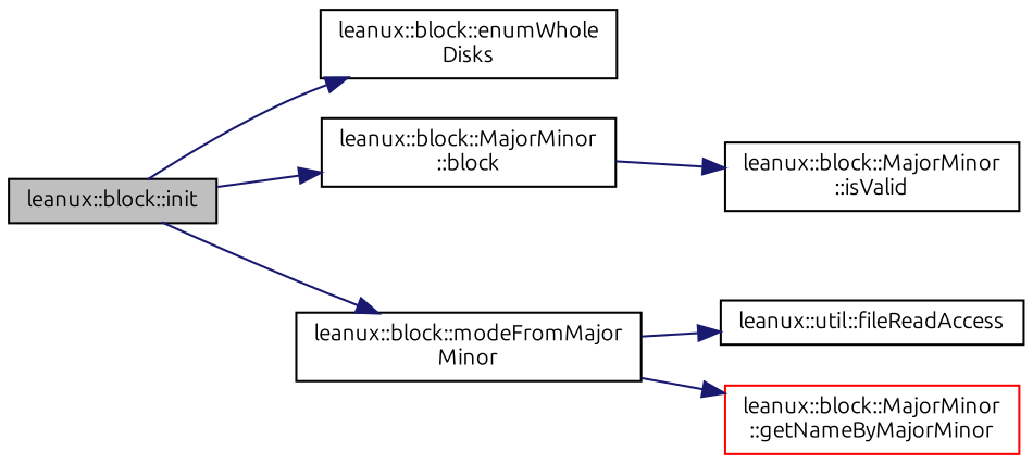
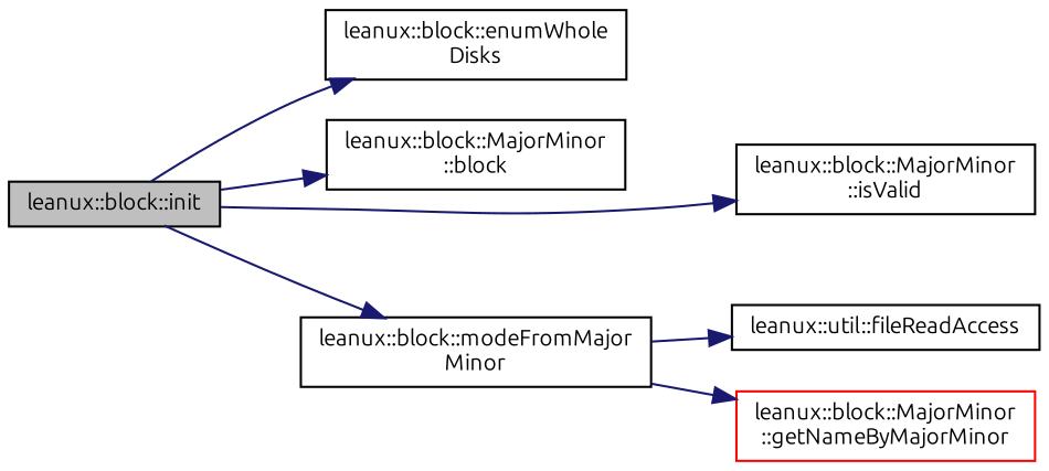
  digraph {
    fontname=Ubuntu
    rankdir=LR
    node [color=black fontname=Ubuntu fontsize=10 shape=record]
    edge [color=midnightblue fontname=Ubuntu fontsize=10 labelfontname=Helvetica labelfontsize=10 style=solid]
    n1 [fillcolor=grey75 fontcolor=black height=0.2 label="leanux::block::init" style=filled width=0.4]
    n2 [height=0.2 label="leanux::block::enumWhole\lDisks" width=0.4]
    n3 [height=0.2 label="leanux::block::MajorMinor\l::block" width=0.4]
    n4 [height=0.2 label="leanux::block::MajorMinor\l::isValid" width=0.4]
    n5 [height=0.2 label="leanux::block::modeFromMajor\lMinor" width=0.4]
    n6 [height=0.2 label="leanux::util::fileReadAccess" width=0.4]
    n7 [color=red height=0.2 label="leanux::block::MajorMinor\l::getNameByMajorMinor" width=0.4]
    n1 -> n2
    n1 -> n3
-   n3 -> n4
+   n1 -> n4
    n1 -> n5
    n5 -> n6
    n5 -> n7
  }
